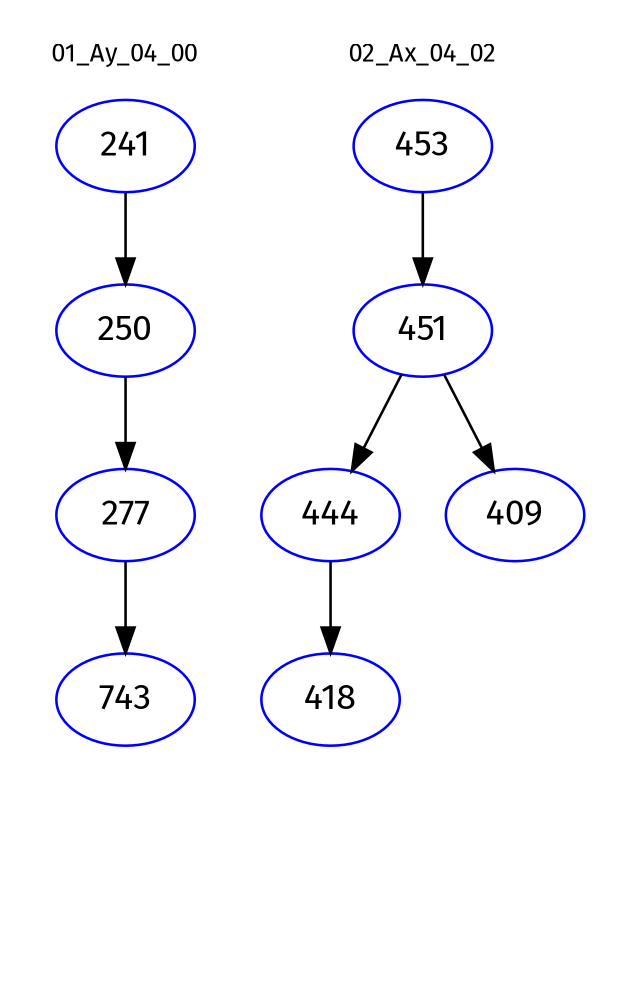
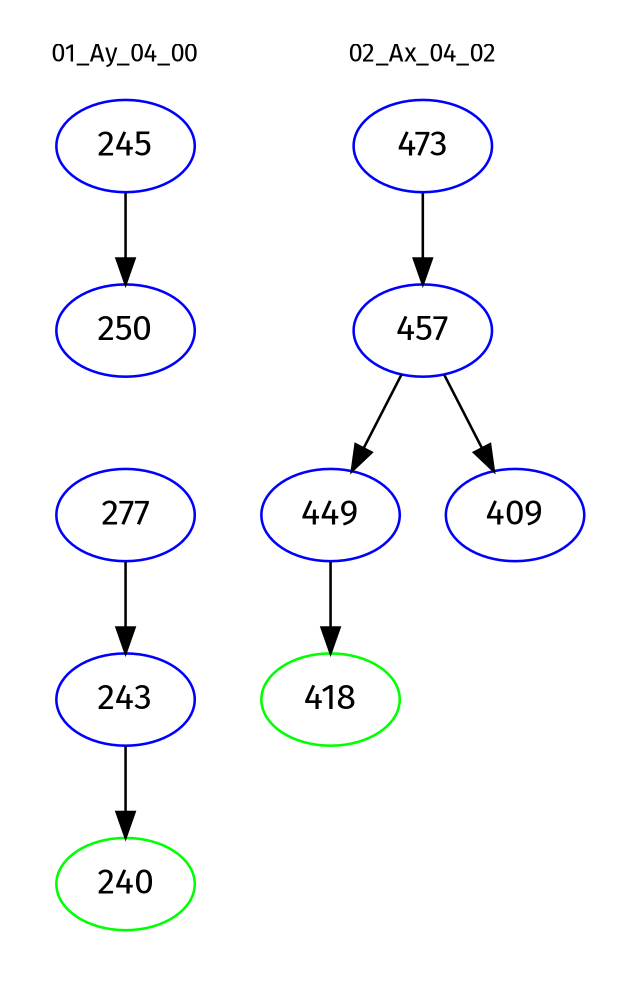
  digraph {
    fontname="Fira Sans"
    node [color=blue fontname="Fira Sans"]
    edge [color=black fontname="Fira Sans"]
-   n1 [label=241]
-   n2 [label=743]
+   n1 [label=245]
+   n2 [label=243]
    n3 [label=250]
+   n4 [color=green label=240]
    n5 [label=277]
-   n6 [label=453]
-   n7 [label=444]
-   n8 [label=451]
-   n9 [label=418]
+   n6 [label=473]
+   n7 [label=449]
+   n8 [label=457]
+   n9 [color=green label=418]
    n10 [label=409]
    subgraph cluster_1 {
      color=white
      fontsize=10
      label="01_Ay_04_00"
      n1
      n2
      n3
+     n4
      n5
    }
    subgraph cluster_2 {
      color=white
      fontsize=10
      label="02_Ax_04_02"
      n6
      n7
      n8
      n9
      n10
    }
    n1 -> n3
-   n3 -> n5
+   n2 -> n4
    n5 -> n2
    n6 -> n8
    n7 -> n9
    n8 -> n7
    n8 -> n10
  }
